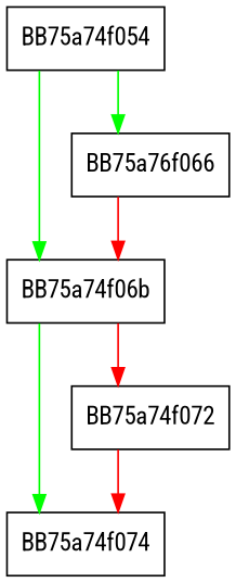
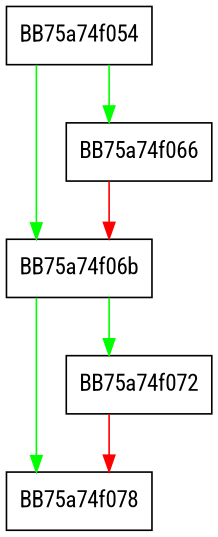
  digraph {
    fontname="Roboto Condensed"
    splines=ortho
    node [fontname="Roboto Condensed" shape=box]
    edge [color=green fontname="Roboto Condensed"]
    BB75a74f054
    BB75a74f06b
-   BB75a74f066 [label=BB75a76f066]
-   BB75a74f078 [label=BB75a74f074]
+   BB75a74f066
+   BB75a74f078
    n5 [label=BB75a74f072]
    BB75a74f054 -> BB75a74f06b
    BB75a74f054 -> BB75a74f066
    BB75a74f06b -> BB75a74f078
-   BB75a74f06b -> n5 [color=red]
+   BB75a74f06b -> n5
    BB75a74f066 -> BB75a74f06b [color=red]
    n5 -> BB75a74f078 [color=red]
  }
